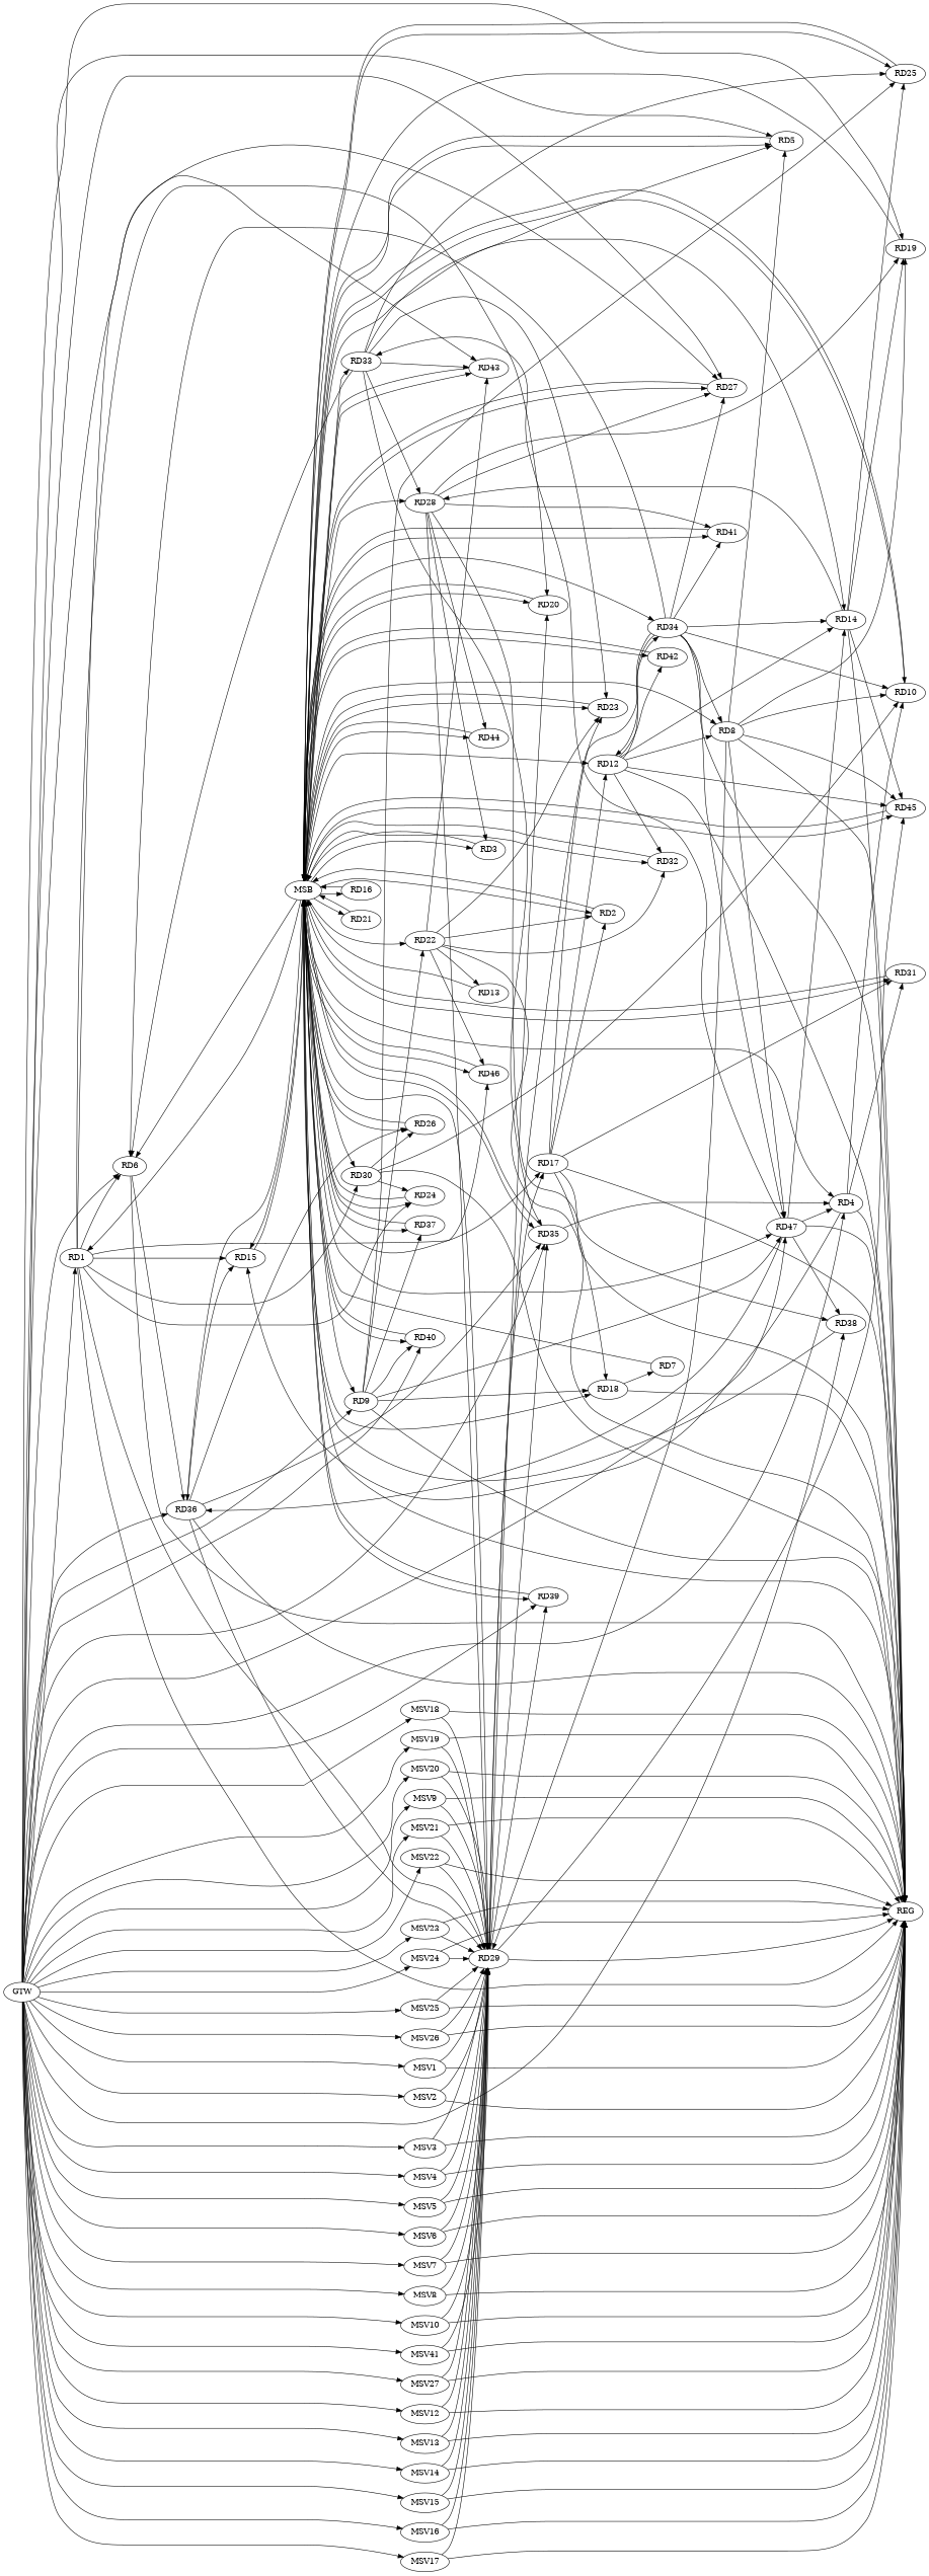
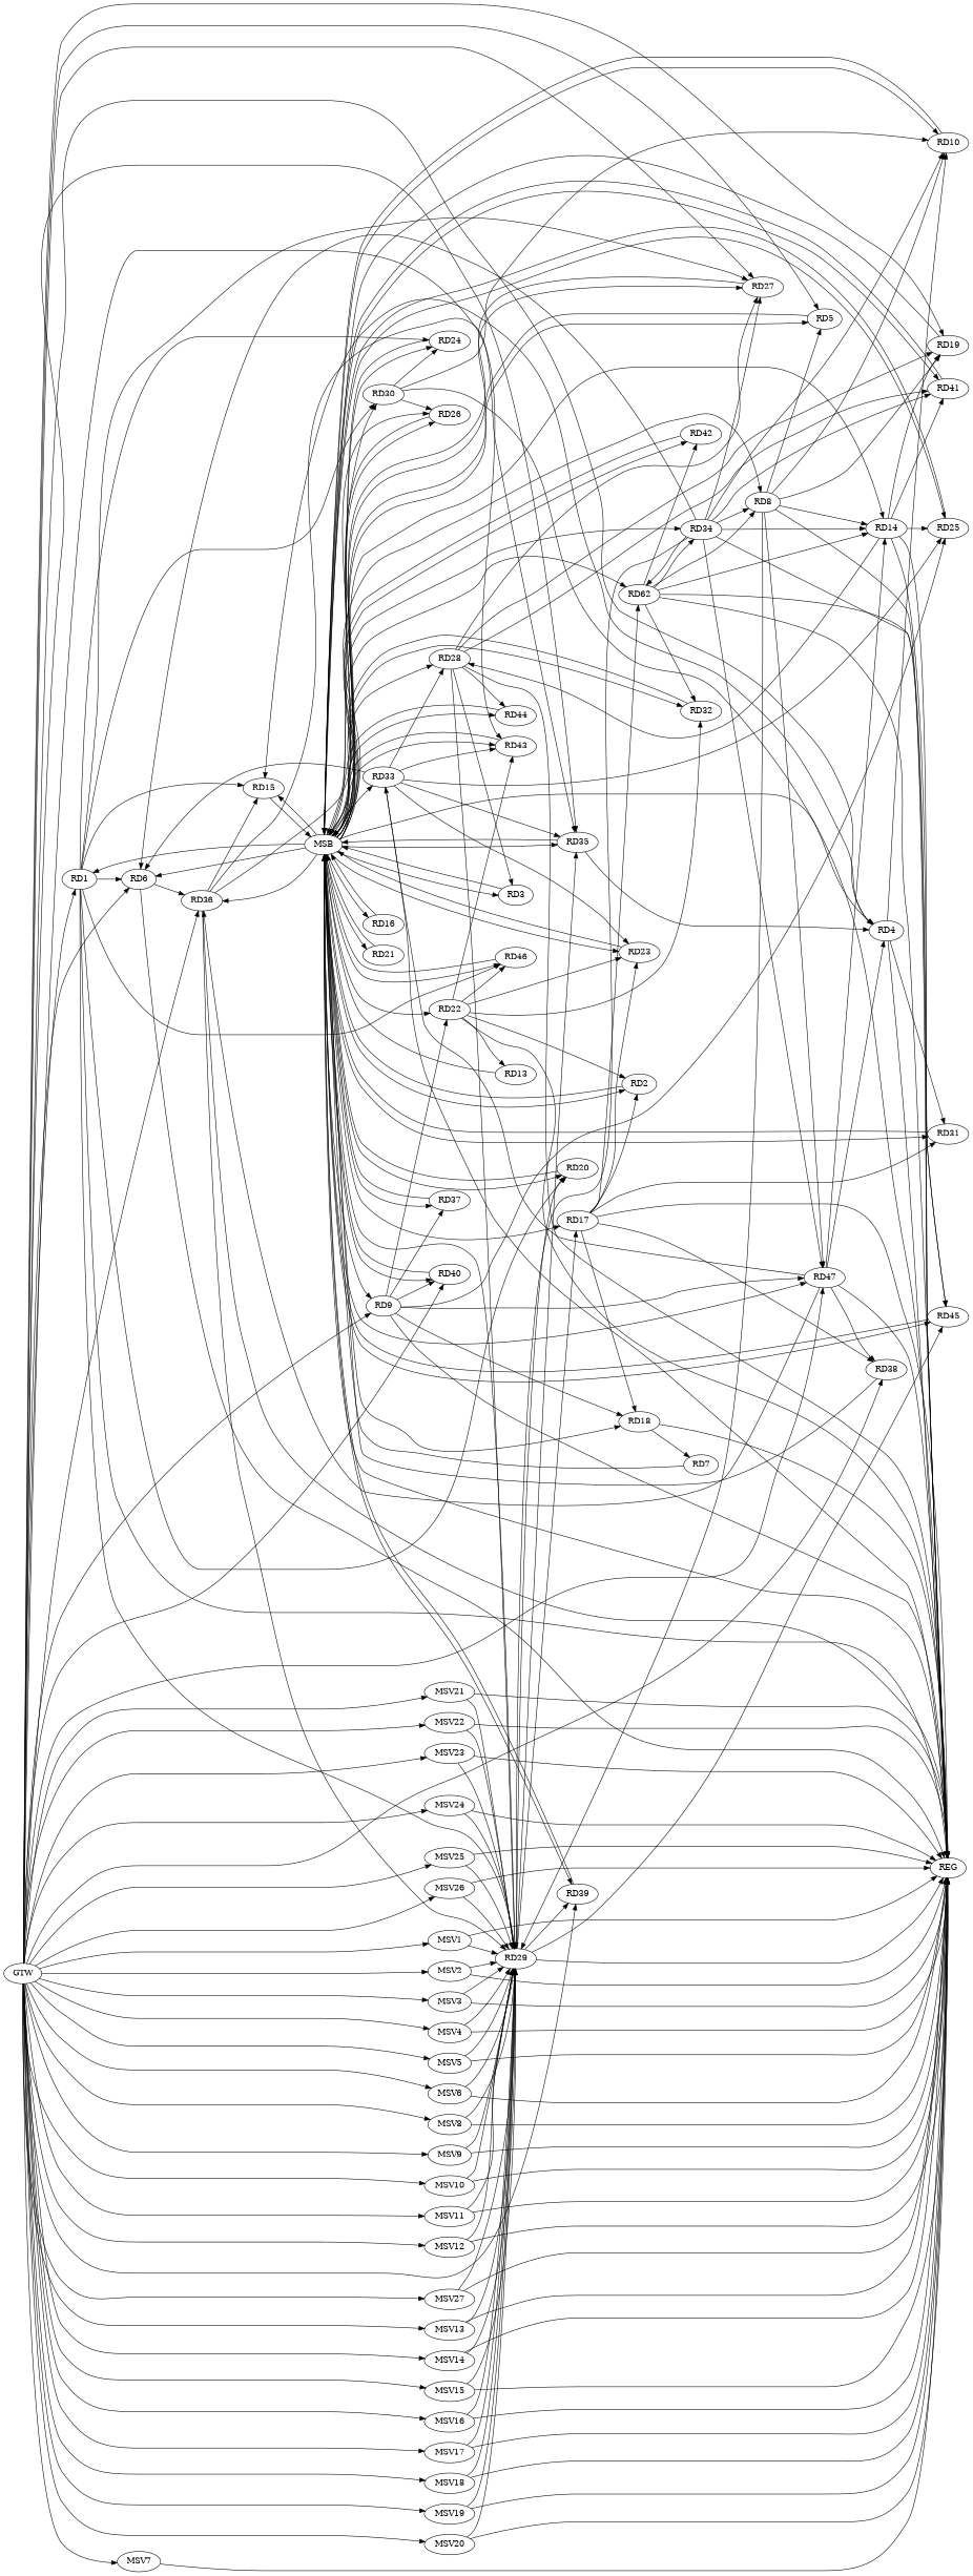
  strict digraph {
    rankdir=LR
    n1 [label=RD1]
    n2 [label=RD6]
    n3 [label=RD15]
    n4 [label=RD20]
    n5 [label=RD24]
    n6 [label=RD27]
    n7 [label=RD29]
    n8 [label=RD30]
    n9 [label=RD46]
    n10 [label=REG]
    n11 [label=RD36]
    n12 [label=MSB]
    n13 [label=RD35]
    n14 [label=RD45]
    n15 [label=RD17]
    n16 [label=RD39]
    n17 [label=RD10]
    n18 [label=RD26]
    n19 [label=RD2]
    n20 [label=RD3]
    n21 [label=RD4]
    n22 [label=RD31]
    n23 [label=RD5]
    n24 [label=RD8]
    n25 [label=RD47]
    n26 [label=RD9]
    n27 [label=RD18]
    n28 [label=RD22]
    n29 [label=RD25]
    n30 [label=RD37]
    n31 [label=RD40]
-   n32 [label=RD12]
+   n32 [label=RD62]
    n33 [label=RD14]
    n34 [label=RD32]
    n35 [label=RD34]
    n36 [label=RD42]
    n37 [label=RD28]
    n38 [label=RD41]
    n39 [label=RD16]
    n40 [label=RD23]
    n41 [label=RD21]
    n42 [label=RD43]
    n43 [label=RD44]
    n44 [label=RD33]
    n45 [label=RD7]
    n46 [label=RD19]
    n47 [label=RD38]
    n48 [label=RD13]
    n49 [label=GTW]
    n50 [label=MSV1]
    n51 [label=MSV2]
    n52 [label=MSV3]
    n53 [label=MSV4]
    n54 [label=MSV5]
    n55 [label=MSV6]
    n56 [label=MSV7]
    n57 [label=MSV8]
    n58 [label=MSV9]
    n59 [label=MSV10]
-   n60 [label=MSV41]
+   n60 [label=MSV11]
    n61 [label=MSV12]
    n62 [label=MSV13]
    n63 [label=MSV14]
    n64 [label=MSV15]
    n65 [label=MSV16]
    n66 [label=MSV17]
    n67 [label=MSV18]
    n68 [label=MSV19]
    n69 [label=MSV20]
    n70 [label=MSV21]
    n71 [label=MSV22]
    n72 [label=MSV23]
    n73 [label=MSV24]
    n74 [label=MSV25]
    n75 [label=MSV26]
    n76 [label=MSV27]
    n1 -> n2
    n1 -> n3
    n1 -> n4
    n1 -> n5
    n1 -> n6
    n1 -> n7
    n1 -> n8
    n1 -> n9
    n1 -> n10
    n2 -> n10
    n2 -> n11
    n3 -> n12
    n4 -> n12
    n5 -> n12
    n6 -> n12
    n7 -> n4
    n7 -> n10
    n7 -> n13
    n7 -> n14
    n7 -> n15
    n7 -> n16
    n8 -> n5
    n8 -> n10
    n8 -> n17
    n8 -> n18
    n9 -> n12
    n11 -> n3
    n11 -> n7
    n11 -> n10
    n11 -> n13
    n11 -> n18
    n12 -> n1
    n12 -> n2
    n12 -> n3
    n12 -> n4
    n12 -> n5
    n12 -> n6
    n12 -> n7
    n12 -> n8
    n12 -> n9
    n12 -> n10
    n12 -> n11
    n12 -> n13
    n12 -> n14
    n12 -> n15
    n12 -> n16
    n12 -> n17
    n12 -> n18
    n12 -> n19
    n12 -> n20
    n12 -> n21
    n12 -> n22
    n12 -> n23
    n12 -> n24
    n12 -> n25
    n12 -> n26
    n12 -> n27
    n12 -> n28
    n12 -> n29
    n12 -> n30
    n12 -> n31
    n12 -> n32
    n12 -> n33
    n12 -> n34
    n12 -> n35
    n12 -> n36
    n12 -> n37
    n12 -> n38
    n12 -> n39
    n12 -> n40
    n12 -> n41
    n12 -> n42
    n12 -> n43
    n12 -> n44
    n13 -> n12
    n13 -> n21
    n14 -> n12
    n15 -> n10
    n15 -> n19
    n15 -> n22
    n15 -> n27
    n15 -> n32
    n15 -> n40
    n15 -> n47
    n16 -> n12
    n17 -> n12
    n18 -> n12
    n19 -> n12
    n20 -> n12
    n21 -> n3
    n21 -> n10
    n21 -> n17
    n21 -> n22
    n22 -> n12
    n23 -> n12
    n24 -> n7
    n24 -> n10
-   n24 -> n14
+   n24 -> n33
    n24 -> n17
    n24 -> n23
    n24 -> n25
    n24 -> n46
    n25 -> n10
    n25 -> n11
    n25 -> n21
    n25 -> n33
    n25 -> n44
    n25 -> n47
    n26 -> n10
    n26 -> n25
    n26 -> n27
    n26 -> n28
    n26 -> n29
    n26 -> n30
    n26 -> n31
    n27 -> n10
    n27 -> n45
    n28 -> n9
    n28 -> n10
    n28 -> n19
    n28 -> n34
    n28 -> n40
    n28 -> n42
    n28 -> n48
    n29 -> n12
    n30 -> n12
    n31 -> n12
    n32 -> n10
    n32 -> n14
    n32 -> n24
    n32 -> n33
    n32 -> n34
    n32 -> n35
    n32 -> n36
    n33 -> n10
    n33 -> n14
    n33 -> n29
    n33 -> n37
+   n33 -> n38
    n33 -> n46
    n34 -> n12
    n35 -> n2
    n35 -> n6
    n35 -> n7
    n35 -> n10
    n35 -> n17
    n35 -> n24
    n35 -> n25
    n35 -> n32
    n35 -> n33
    n35 -> n38
    n36 -> n12
    n37 -> n6
    n37 -> n7
    n37 -> n10
    n37 -> n20
    n37 -> n38
    n37 -> n43
    n37 -> n46
    n38 -> n12
    n39 -> n12
    n40 -> n12
    n41 -> n12
    n42 -> n12
    n43 -> n12
    n44 -> n2
-   n44 -> n23
+   n44 -> n10
    n44 -> n13
    n44 -> n29
    n44 -> n37
    n44 -> n40
    n44 -> n42
    n45 -> n12
    n46 -> n12
    n47 -> n12
    n48 -> n12
    n49 -> n1
    n49 -> n2
    n49 -> n6
    n49 -> n11
    n49 -> n13
    n49 -> n16
    n49 -> n21
    n49 -> n23
    n49 -> n25
    n49 -> n26
    n49 -> n31
    n49 -> n42
    n49 -> n46
    n49 -> n47
    n49 -> n50
    n49 -> n51
    n49 -> n52
    n49 -> n53
    n49 -> n54
    n49 -> n55
    n49 -> n56
    n49 -> n57
    n49 -> n58
    n49 -> n59
    n49 -> n60
    n49 -> n61
    n49 -> n62
    n49 -> n63
    n49 -> n64
    n49 -> n65
    n49 -> n66
    n49 -> n67
    n49 -> n68
    n49 -> n69
    n49 -> n70
    n49 -> n71
    n49 -> n72
    n49 -> n73
    n49 -> n74
    n49 -> n75
    n49 -> n76
    n50 -> n7
    n50 -> n10
    n51 -> n7
    n51 -> n10
    n52 -> n7
    n52 -> n10
    n53 -> n7
    n53 -> n10
    n54 -> n7
    n54 -> n10
    n55 -> n7
    n55 -> n10
-   n56 -> n7
    n56 -> n10
    n57 -> n7
    n57 -> n10
    n58 -> n7
    n58 -> n10
    n59 -> n7
    n59 -> n10
    n60 -> n7
    n60 -> n10
    n61 -> n7
    n61 -> n10
    n62 -> n7
    n62 -> n10
    n63 -> n7
    n63 -> n10
    n64 -> n7
    n64 -> n10
    n65 -> n7
    n65 -> n10
    n66 -> n7
    n66 -> n10
    n67 -> n7
    n67 -> n10
    n68 -> n7
    n68 -> n10
    n69 -> n7
    n69 -> n10
    n70 -> n7
    n70 -> n10
    n71 -> n7
    n71 -> n10
    n72 -> n7
    n72 -> n10
    n73 -> n7
    n73 -> n10
    n74 -> n7
    n74 -> n10
    n75 -> n7
    n75 -> n10
    n76 -> n7
    n76 -> n10
  }
